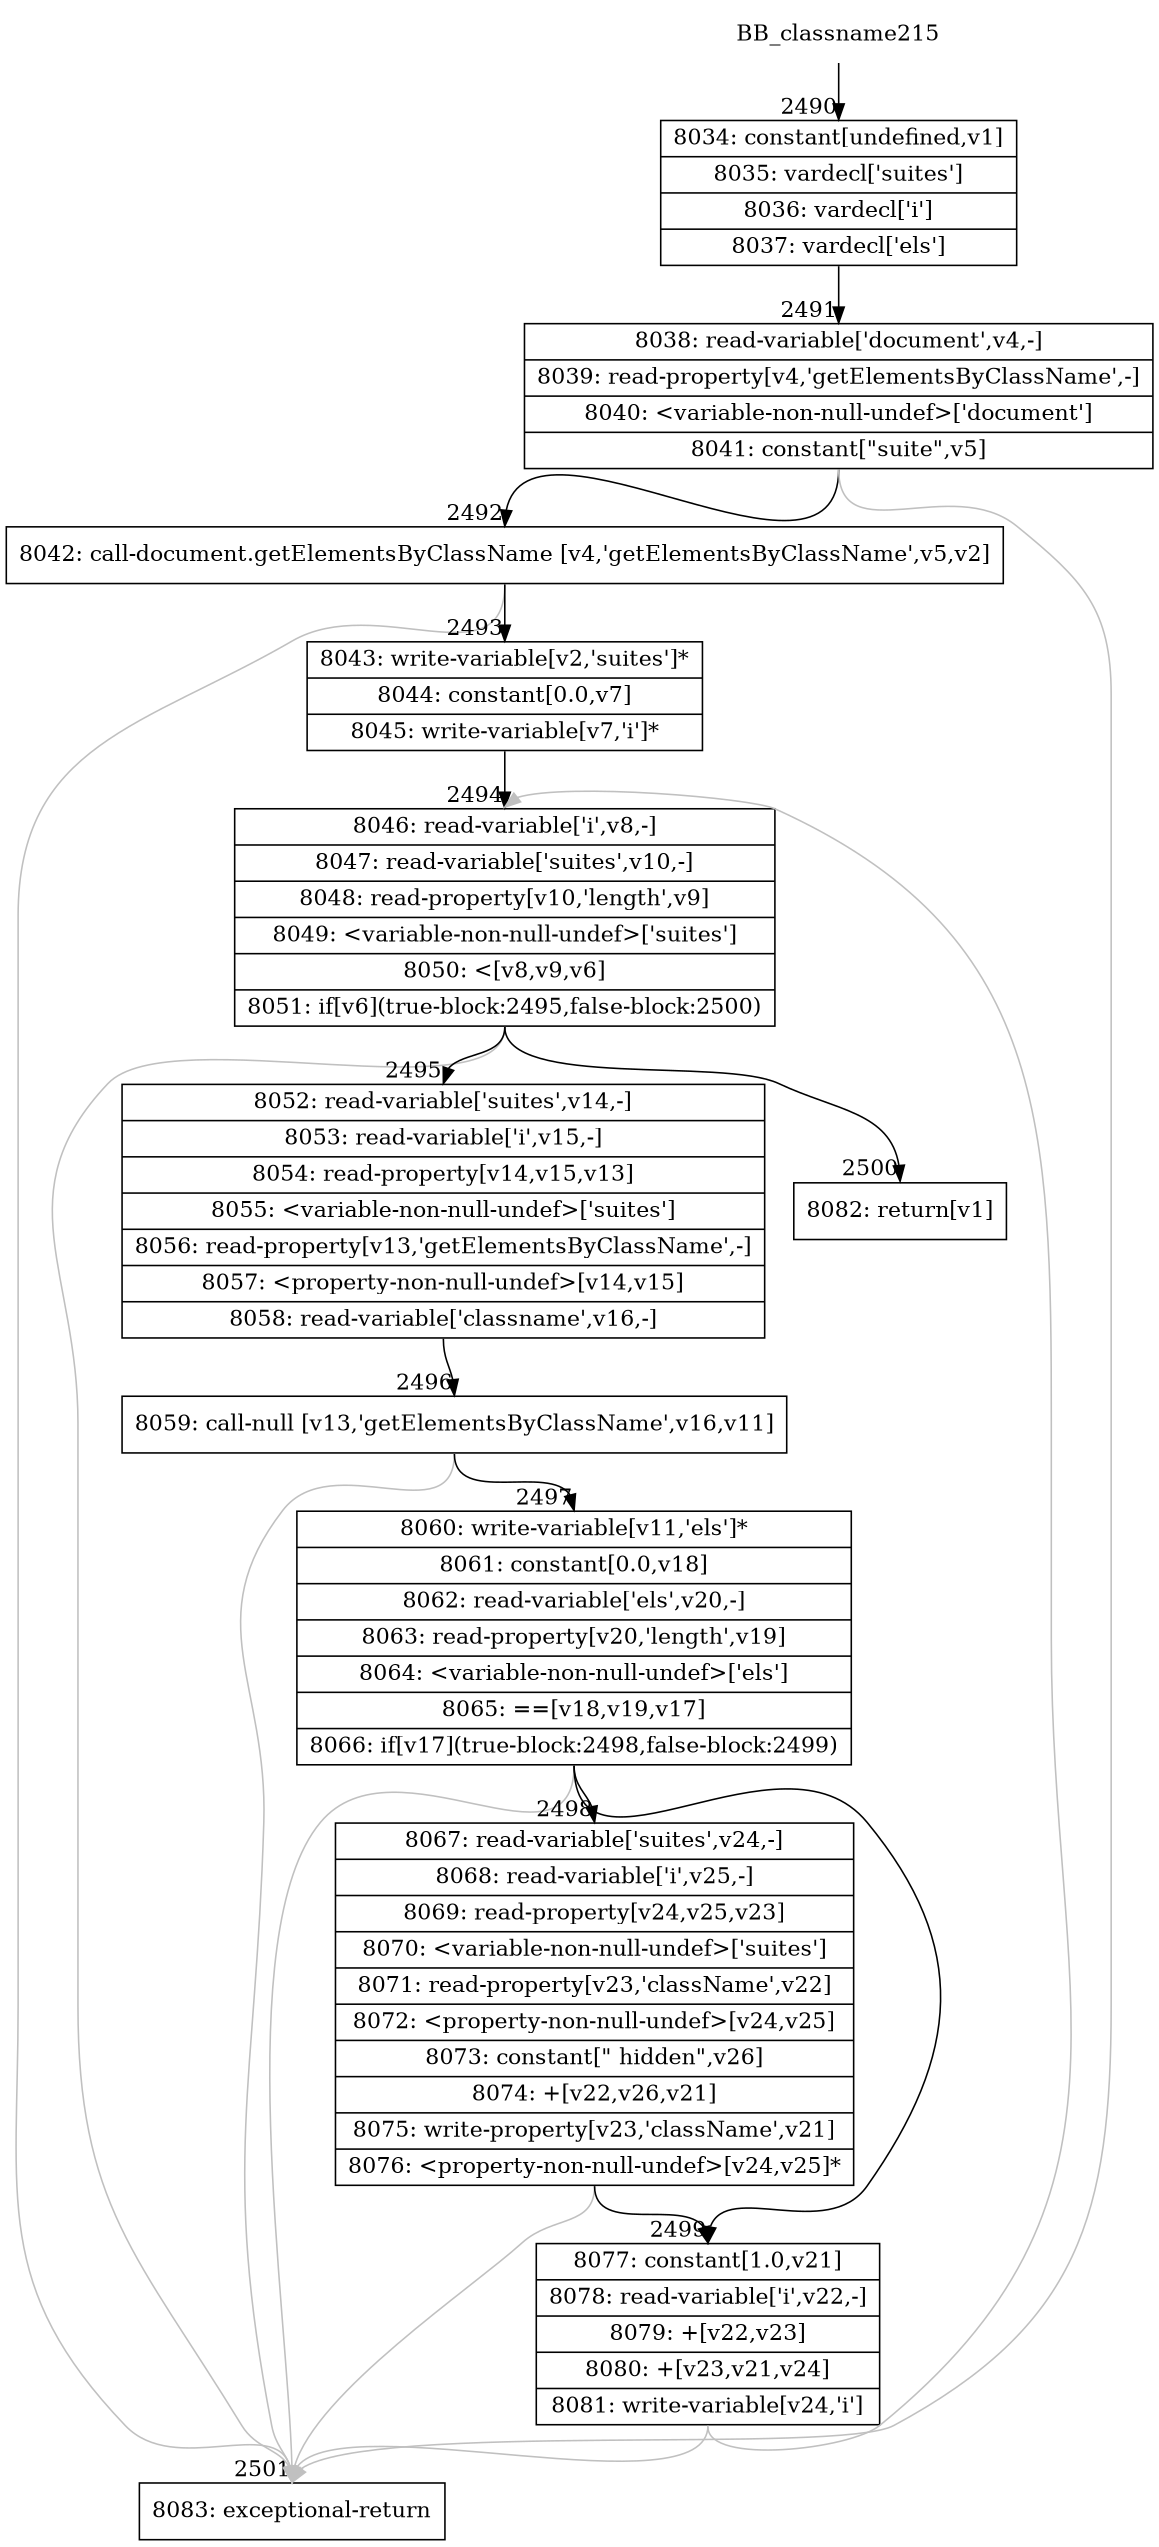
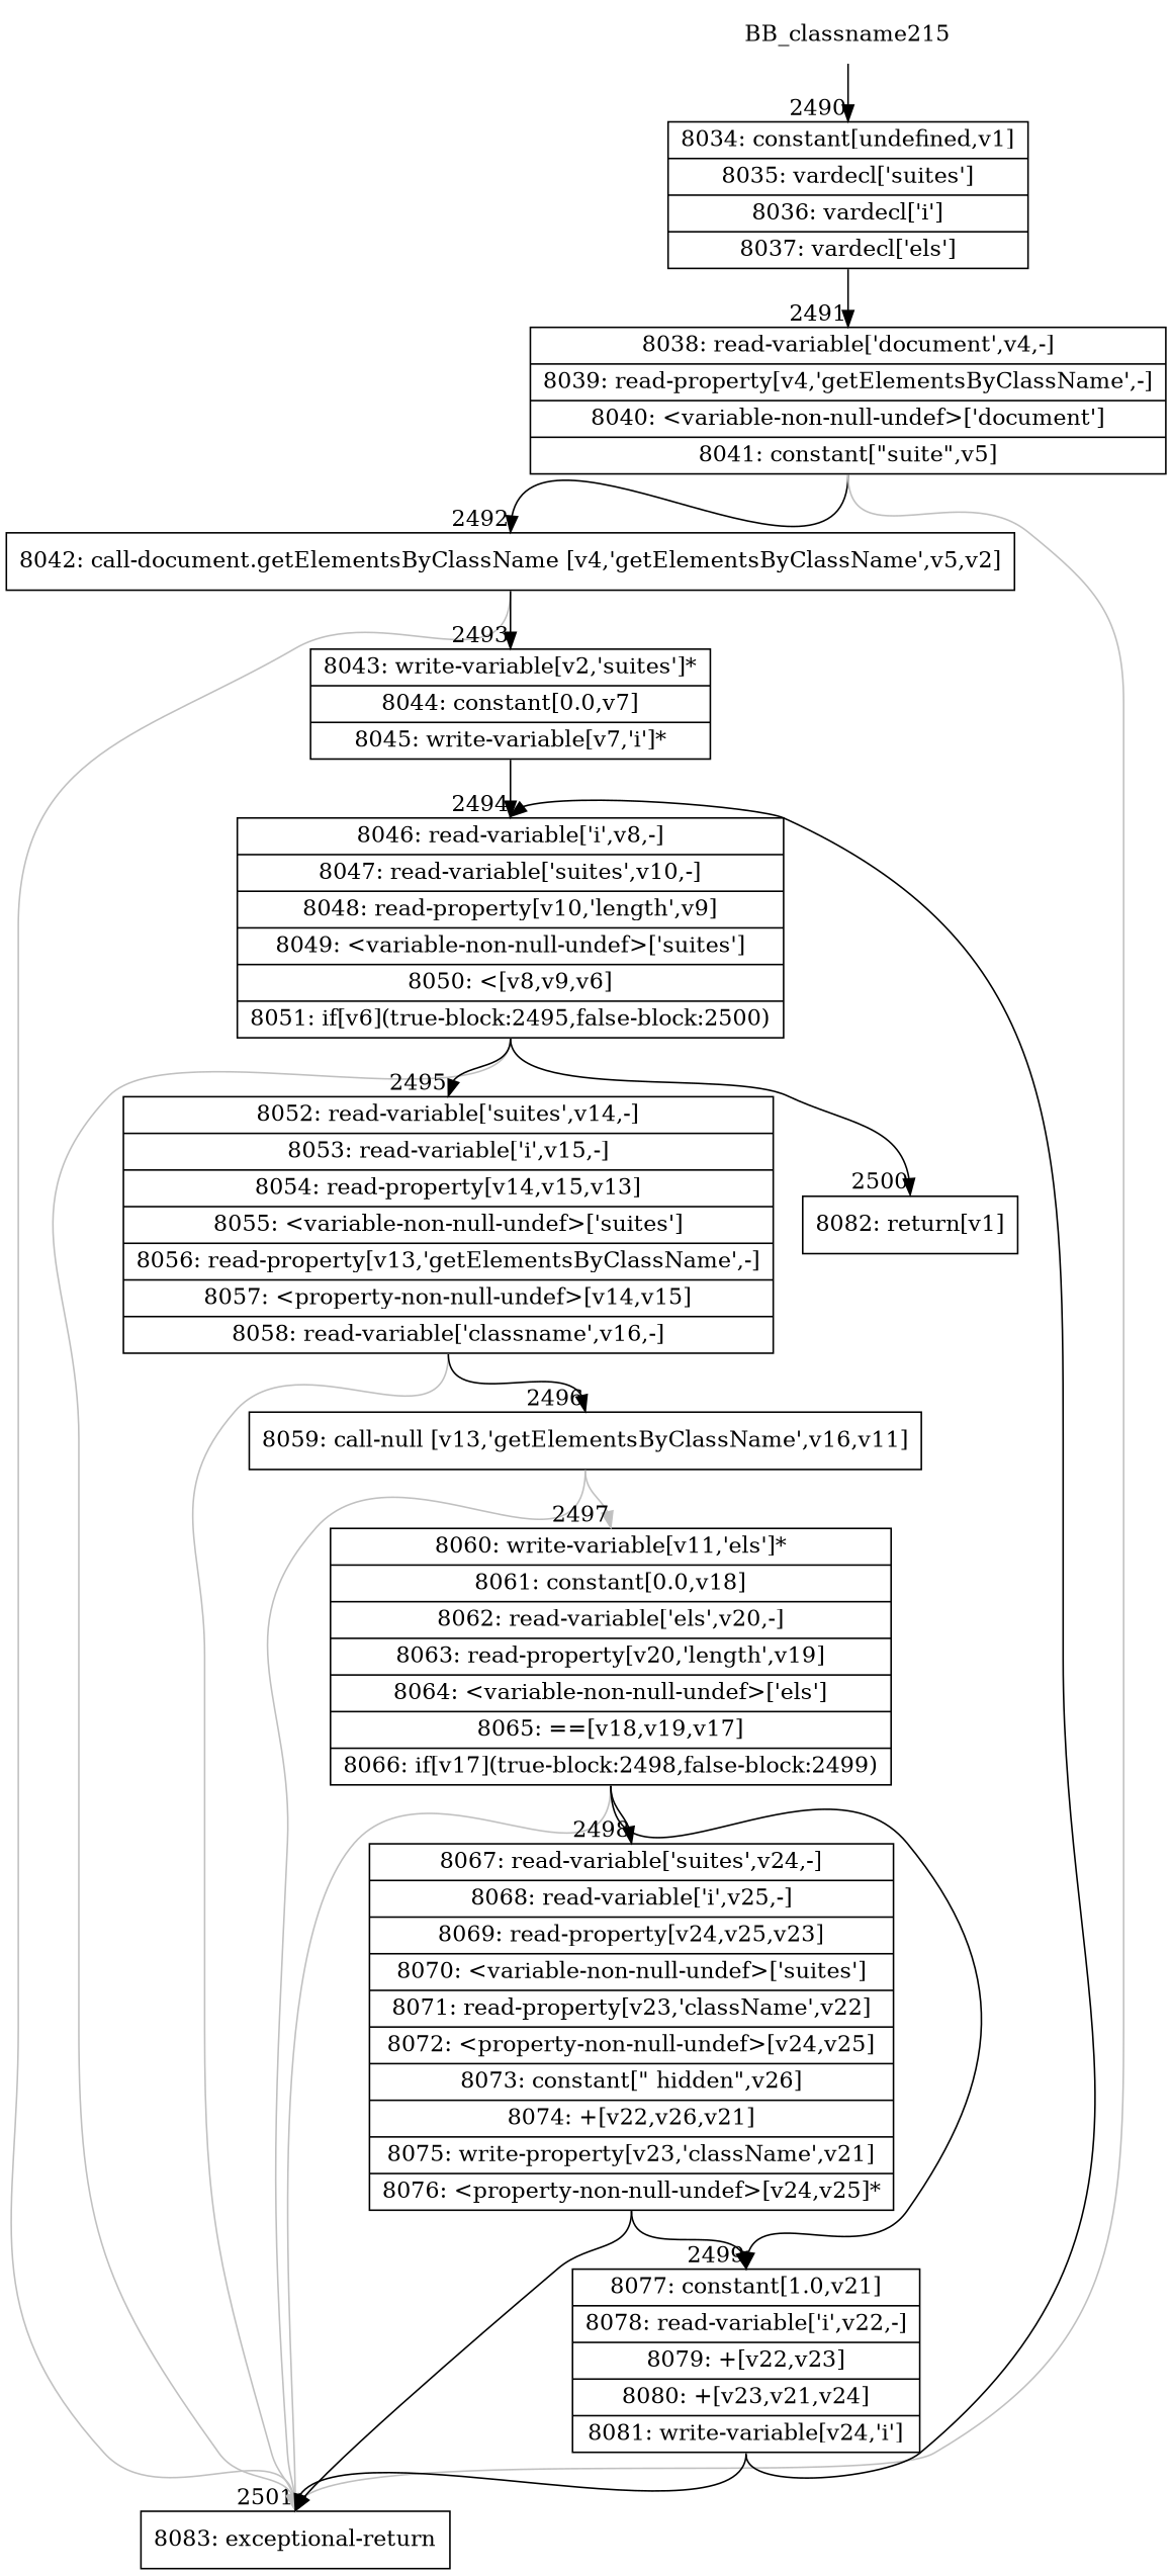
  digraph {
    rankdir=TD
    node [shape=record]
    edge [headport=n tailport=s]
    n1 [label=BB_classname215 shape=none]
    n2 [label="{8034: constant[undefined,v1]|8035: vardecl['suites']|8036: vardecl['i']|8037: vardecl['els']}"]
    n3 [label="{8038: read-variable['document',v4,-]|8039: read-property[v4,'getElementsByClassName',-]|8040: \<variable-non-null-undef\>['document']|8041: constant[\"suite\",v5]}"]
    n4 [label="{8042: call-document.getElementsByClassName [v4,'getElementsByClassName',v5,v2]}"]
    n5 [label="{8083: exceptional-return}"]
    n6 [label="{8043: write-variable[v2,'suites']*|8044: constant[0.0,v7]|8045: write-variable[v7,'i']*}"]
    n7 [label="{8046: read-variable['i',v8,-]|8047: read-variable['suites',v10,-]|8048: read-property[v10,'length',v9]|8049: \<variable-non-null-undef\>['suites']|8050: \<[v8,v9,v6]|8051: if[v6](true-block:2495,false-block:2500)}"]
    n8 [label="{8052: read-variable['suites',v14,-]|8053: read-variable['i',v15,-]|8054: read-property[v14,v15,v13]|8055: \<variable-non-null-undef\>['suites']|8056: read-property[v13,'getElementsByClassName',-]|8057: \<property-non-null-undef\>[v14,v15]|8058: read-variable['classname',v16,-]}"]
    n9 [label="{8082: return[v1]}"]
    n10 [label="{8059: call-null [v13,'getElementsByClassName',v16,v11]}"]
    n11 [label="{8060: write-variable[v11,'els']*|8061: constant[0.0,v18]|8062: read-variable['els',v20,-]|8063: read-property[v20,'length',v19]|8064: \<variable-non-null-undef\>['els']|8065: ==[v18,v19,v17]|8066: if[v17](true-block:2498,false-block:2499)}"]
    n12 [label="{8067: read-variable['suites',v24,-]|8068: read-variable['i',v25,-]|8069: read-property[v24,v25,v23]|8070: \<variable-non-null-undef\>['suites']|8071: read-property[v23,'className',v22]|8072: \<property-non-null-undef\>[v24,v25]|8073: constant[\" hidden\",v26]|8074: +[v22,v26,v21]|8075: write-property[v23,'className',v21]|8076: \<property-non-null-undef\>[v24,v25]*}"]
    n13 [label="{8077: constant[1.0,v21]|8078: read-variable['i',v22,-]|8079: +[v22,v23]|8080: +[v23,v21,v24]|8081: write-variable[v24,'i']}"]
    n1 -> n2 [headlabel="    2490"]
    n2 -> n3 [headlabel="      2491"]
    n3 -> n4 [headlabel="      2492"]
    n3 -> n5 [color=gray headlabel="      2501"]
    n4 -> n5 [color=gray]
    n4 -> n6 [headlabel="      2493"]
    n6 -> n7 [headlabel="      2494"]
    n7 -> n5 [color=gray]
    n7 -> n8 [headlabel="      2495"]
    n7 -> n9 [headlabel="      2500"]
+   n8 -> n5 [color=gray]
    n8 -> n10 [headlabel="      2496"]
    n10 -> n5 [color=gray]
-   n10 -> n11 [headlabel="      2497"]
+   n10 -> n11 [headlabel="      2497" color=gray]
    n11 -> n5 [color=gray]
    n11 -> n12 [headlabel="      2498"]
    n11 -> n13 [headlabel="      2499"]
-   n12 -> n5 [color=gray]
+   n12 -> n5 [color=black]
    n12 -> n13
-   n13 -> n5 [color=gray]
-   n13 -> n7 [color=gray]
+   n13 -> n5 [color=black]
+   n13 -> n7
  }
